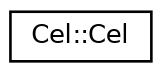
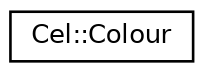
  digraph {
    rankdir=LR
    fontname="DejaVu Sans"
-   n1 [color=black fillcolor=white fontname="DejaVu Sans" fontsize=10 height=0.2 label="Cel::Cel" shape=record style=filled width=0.4]
+   n1 [color=black fillcolor=white fontname="DejaVu Sans" fontsize=10 height=0.2 label="Cel::Colour" shape=record style=filled width=0.4]
  }
